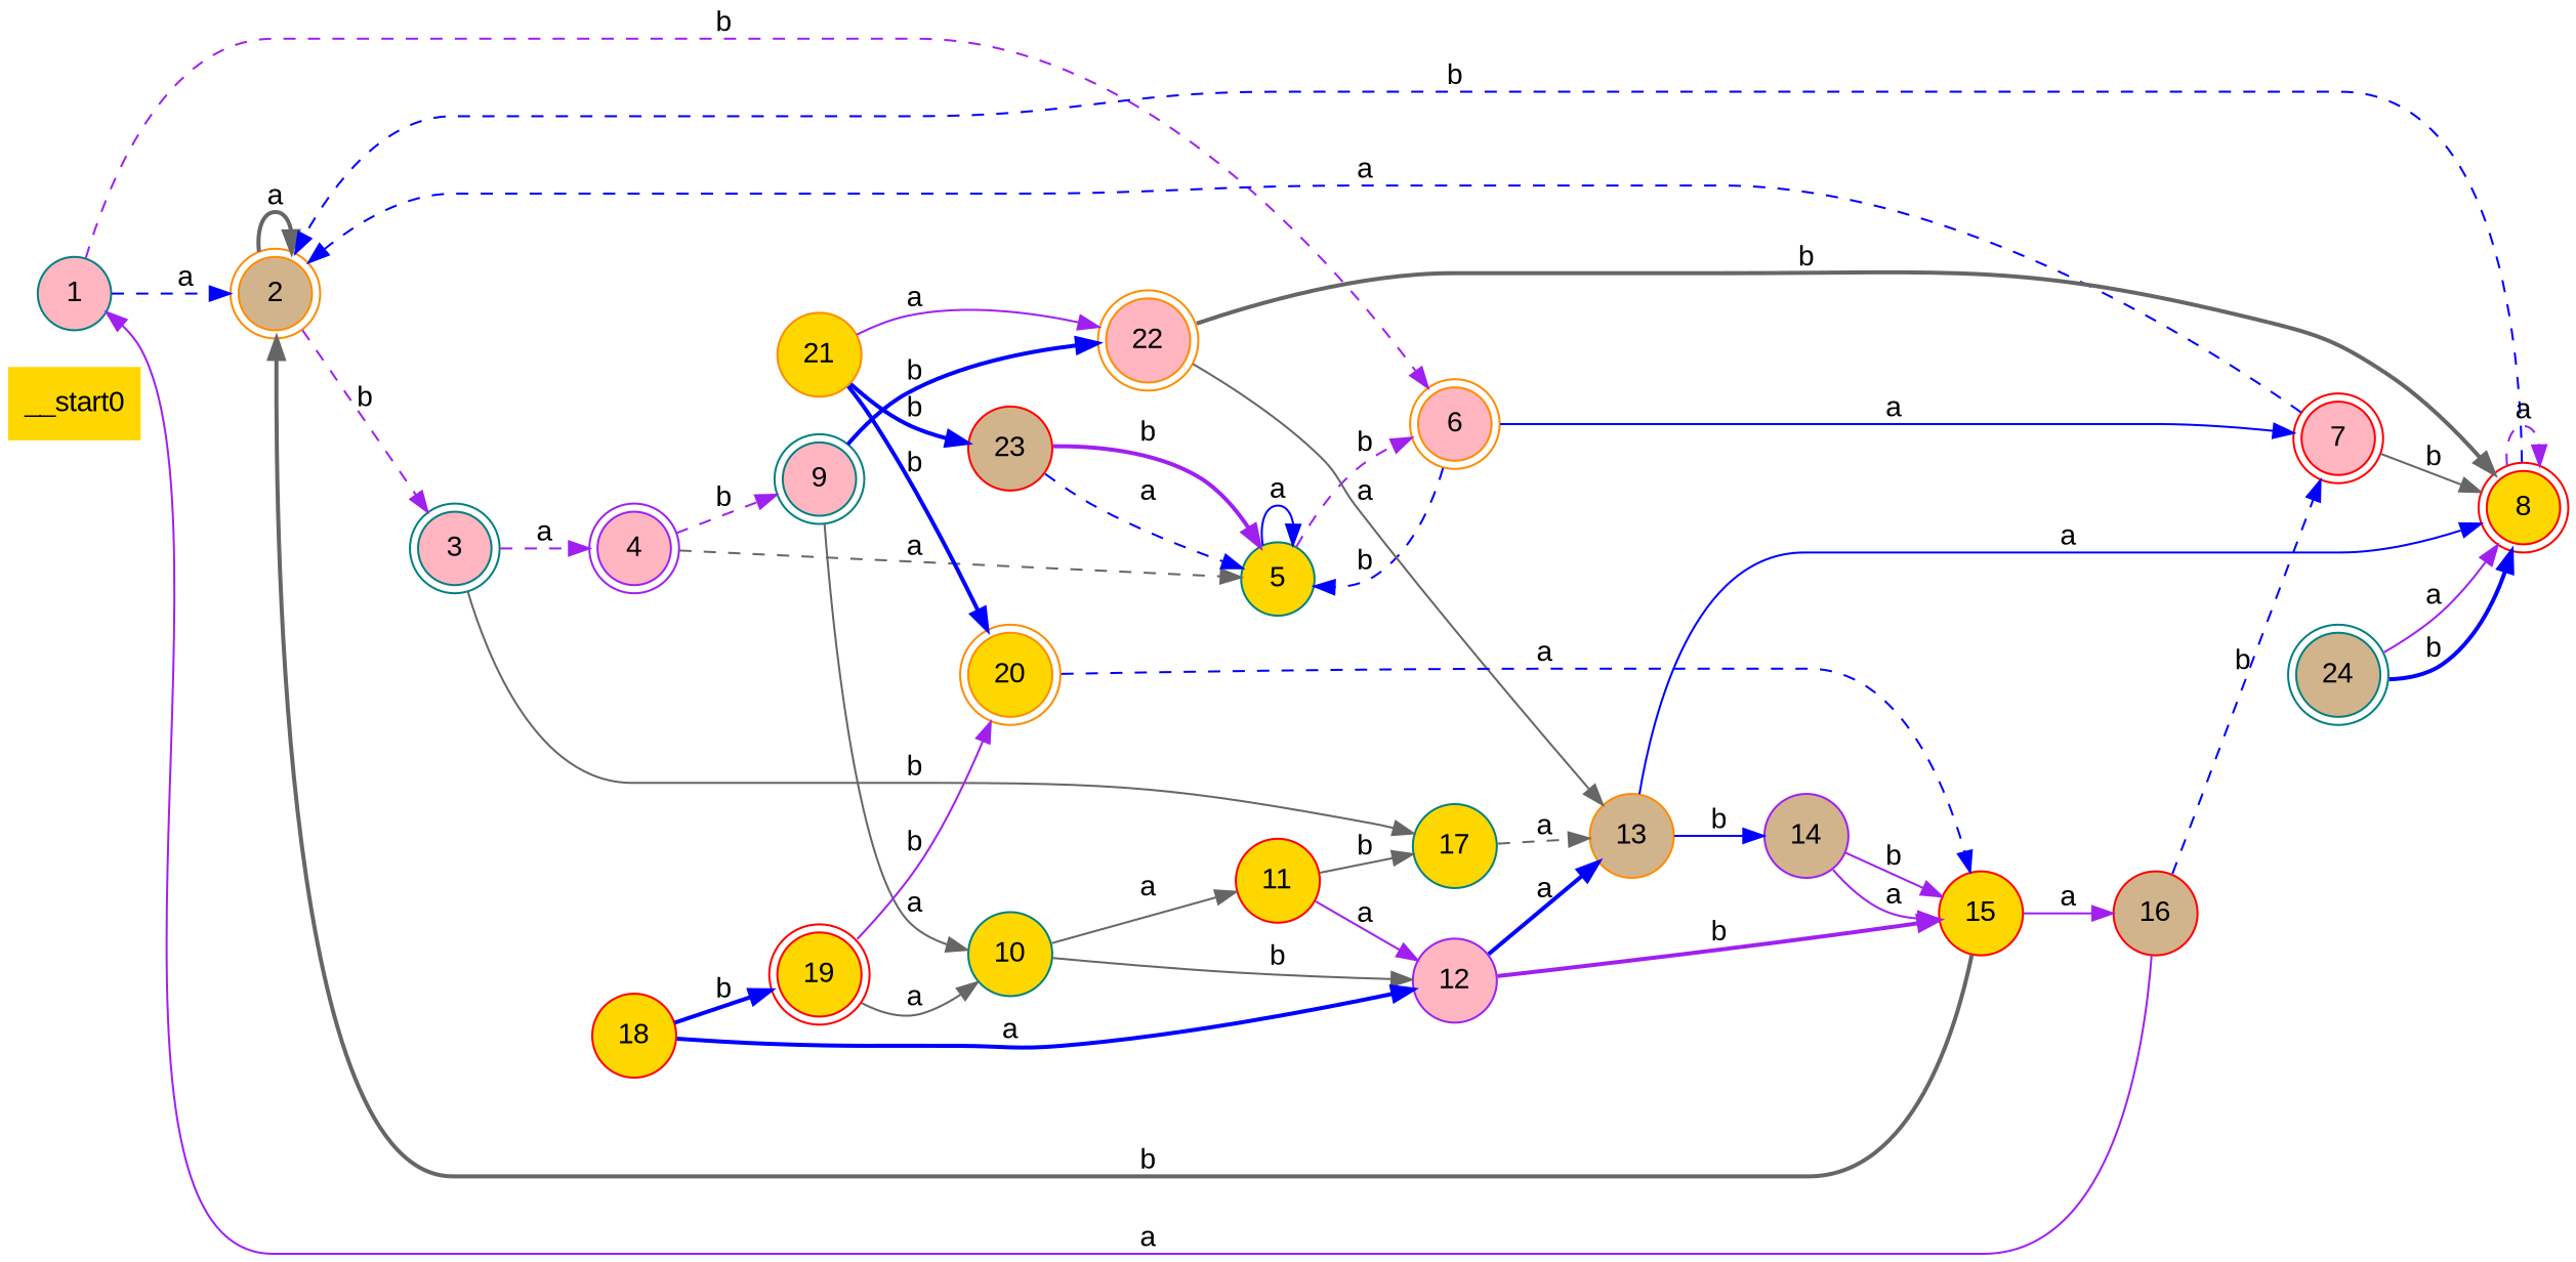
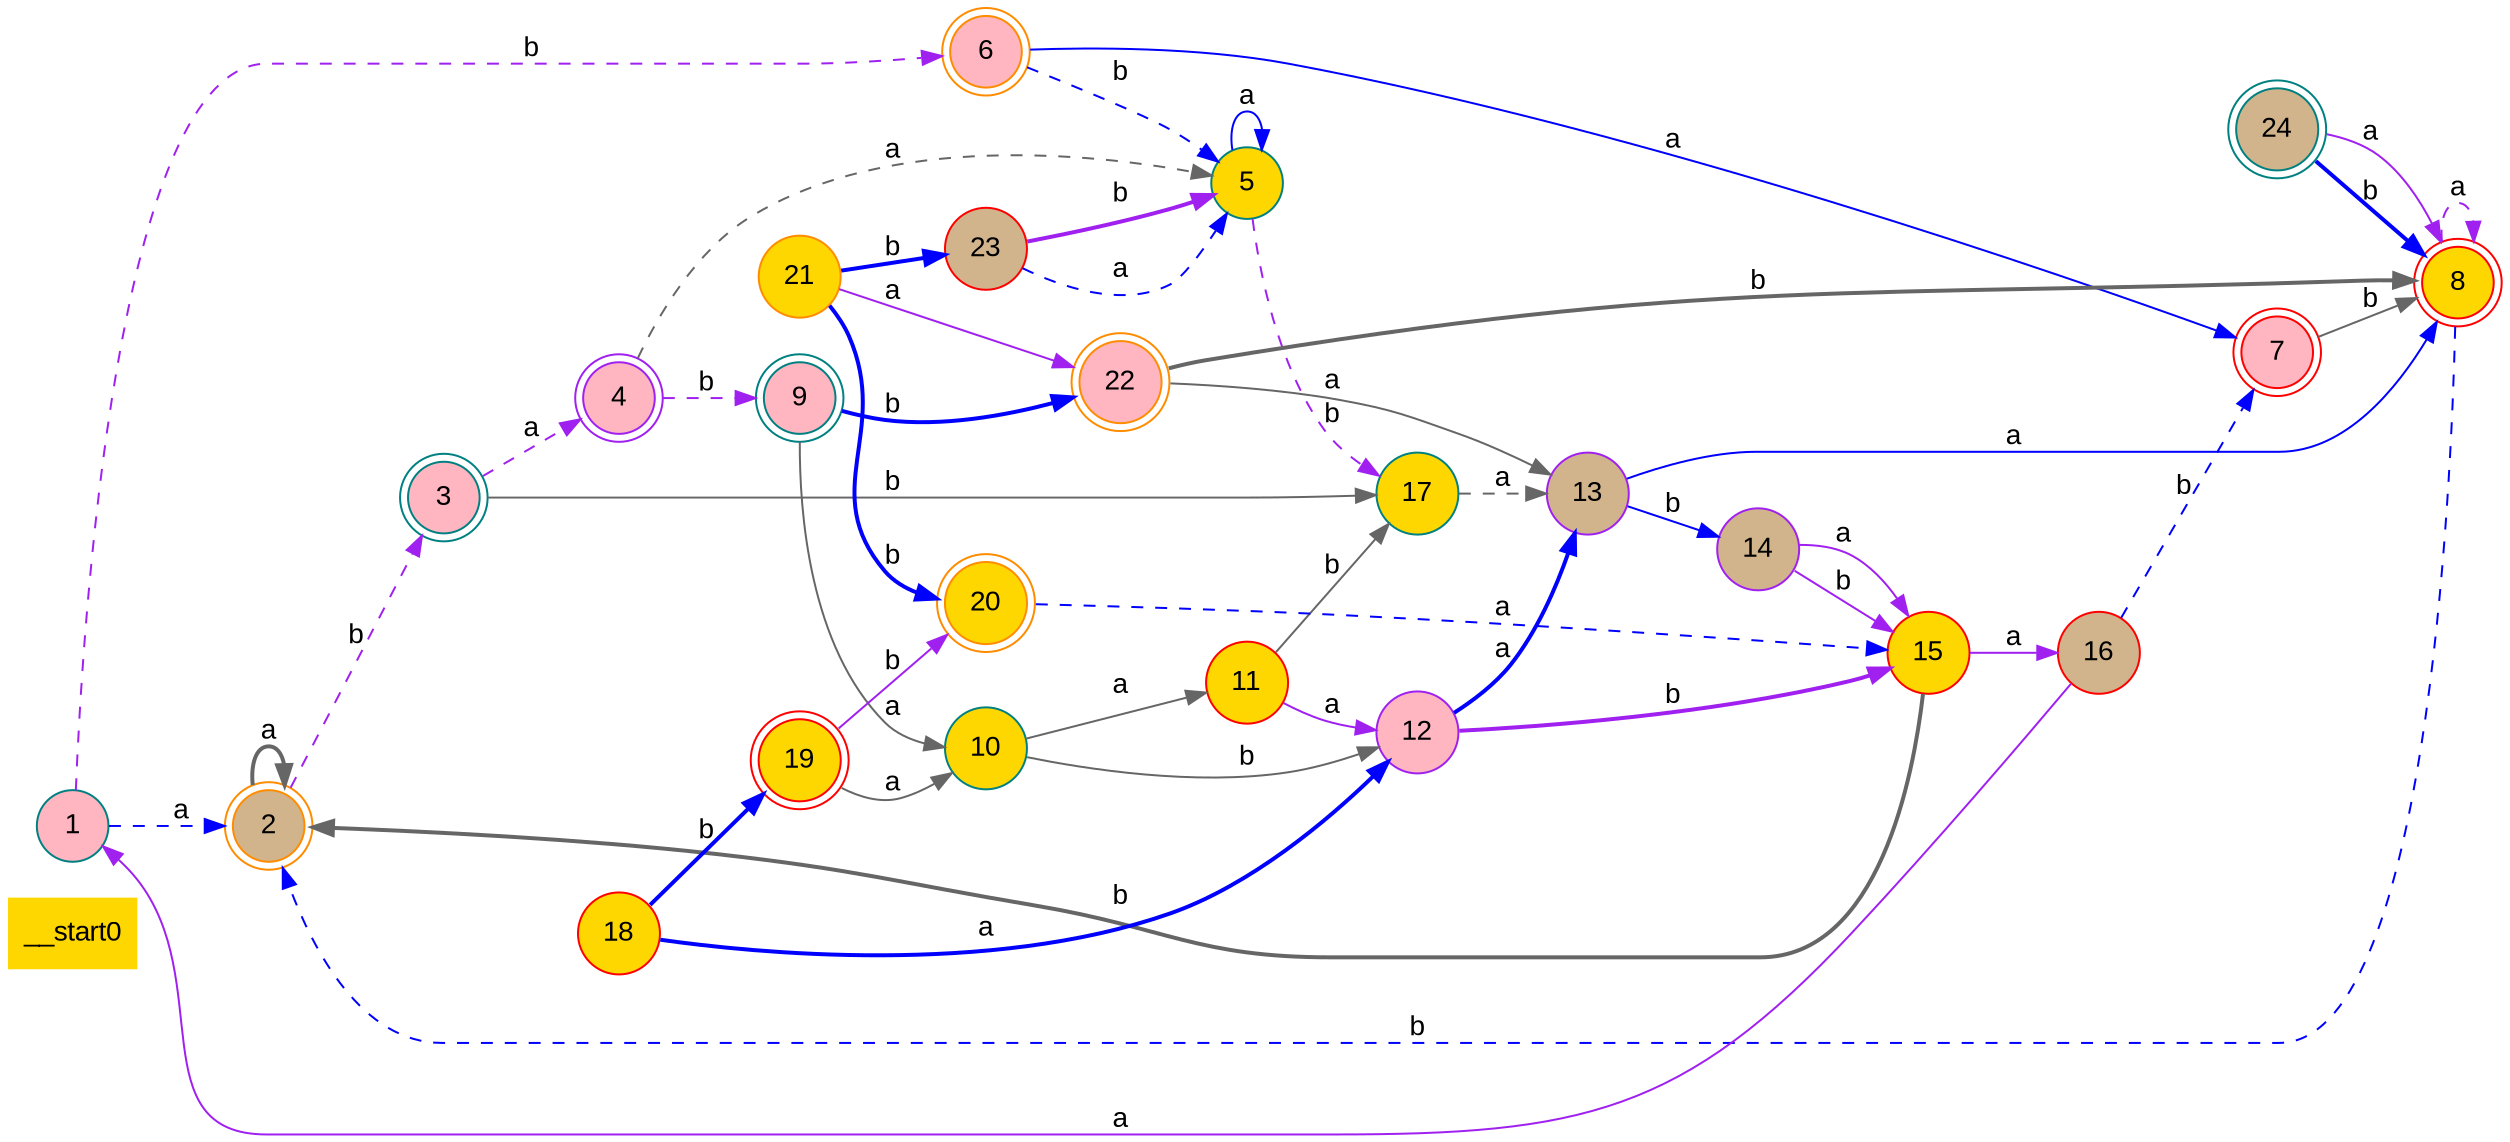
  digraph {
    fontname="Liberation Sans"
    rankdir=LR
    node [color=teal fillcolor=gold fontname="Liberation Sans" shape=circle style=filled]
    edge [color=blue fontname="Liberation Sans" style=solid]
    __start0 [shape=none]
    n2 [fillcolor=lightpink label=1]
    n3 [color=darkorange fillcolor=tan label=2 shape=doublecircle style="rounded,filled"]
    n4 [color=darkorange fillcolor=lightpink label=6 shape=doublecircle style="rounded,filled"]
    n5 [fillcolor=tan label=24 shape=doublecircle style="rounded,filled"]
    n6 [color=red label=8 shape=doublecircle style="rounded,filled"]
    n7 [fillcolor=lightpink label=3 shape=doublecircle style="rounded,filled"]
    n8 [label=5]
    n9 [color=red fillcolor=lightpink label=7 shape=doublecircle style="rounded,filled"]
    n10 [color=purple fillcolor=lightpink label=4 shape=doublecircle style="rounded,filled"]
    n11 [label=17]
    n12 [fillcolor=lightpink label=9 shape=doublecircle style="rounded,filled"]
-   n13 [color=darkorange fillcolor=tan label=13]
+   n13 [color=purple fillcolor=tan label=13]
    n14 [label=10]
    n15 [color=darkorange fillcolor=lightpink label=22 shape=doublecircle style="rounded,filled"]
    n16 [color=red label=11]
    n17 [color=purple fillcolor=lightpink label=12]
    n18 [color=red label=15]
    n19 [color=purple fillcolor=tan label=14]
    n20 [color=red fillcolor=tan label=16]
    n21 [color=red label=18]
    n22 [color=red label=19 shape=doublecircle style="rounded,filled"]
    n23 [color=darkorange label=20 shape=doublecircle style="rounded,filled"]
    n24 [color=darkorange label=21]
    n25 [color=red fillcolor=tan label=23]
    n2 -> n3 [label=a style=dashed]
    n2 -> n4 [color=purple label=b style=dashed]
    n3 -> n3 [color=gray40 label=a style=bold]
    n3 -> n7 [color=purple label=b style=dashed]
    n4 -> n8 [label=b style=dashed]
    n4 -> n9 [label=a]
    n5 -> n6 [color=purple label=a]
    n5 -> n6 [label=b style=bold]
    n6 -> n3 [label=b style=dashed]
    n6 -> n6 [color=purple label=a style=dashed]
    n7 -> n10 [color=purple label=a style=dashed]
    n7 -> n11 [color=gray40 label=b]
-   n8 -> n4 [color=purple label=b style=dashed]
+   n8 -> n11 [color=purple label=b style=dashed]
    n8 -> n8 [label=a]
-   n9 -> n3 [label=a style=dashed]
    n9 -> n6 [color=gray40 label=b]
    n10 -> n8 [color=gray40 label=a style=dashed]
    n10 -> n12 [color=purple label=b style=dashed]
    n11 -> n13 [color=gray40 label=a style=dashed]
    n12 -> n14 [color=gray40 label=a]
    n12 -> n15 [label=b style=bold]
    n13 -> n6 [label=a]
    n13 -> n19 [label=b]
    n14 -> n16 [color=gray40 label=a]
    n14 -> n17 [color=gray40 label=b]
    n15 -> n6 [color=gray40 label=b style=bold]
    n15 -> n13 [color=gray40 label=a]
    n16 -> n11 [color=gray40 label=b]
    n16 -> n17 [color=purple label=a]
    n17 -> n13 [label=a style=bold]
    n17 -> n18 [color=purple label=b style=bold]
    n18 -> n3 [color=gray40 label=b style=bold]
    n18 -> n20 [color=purple label=a]
    n19 -> n18 [color=purple label=a]
    n19 -> n18 [color=purple label=b]
    n20 -> n2 [color=purple label=a]
    n20 -> n9 [label=b style=dashed]
    n21 -> n17 [label=a style=bold]
    n21 -> n22 [label=b style=bold]
    n22 -> n14 [color=gray40 label=a]
    n22 -> n23 [color=purple label=b]
    n23 -> n18 [label=a style=dashed]
    n24 -> n15 [color=purple label=a]
    n24 -> n23 [label=b style=bold]
    n24 -> n25 [label=b style=bold]
    n25 -> n8 [label=a style=dashed]
    n25 -> n8 [color=purple label=b style=bold]
  }
